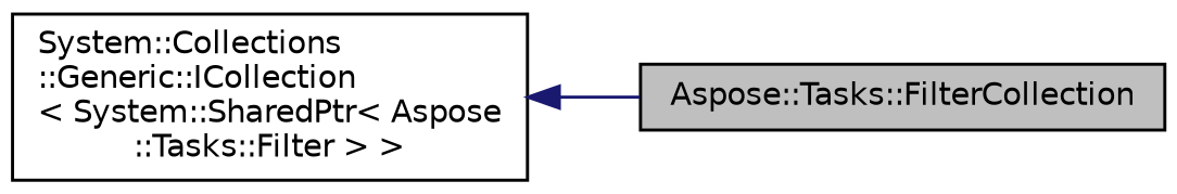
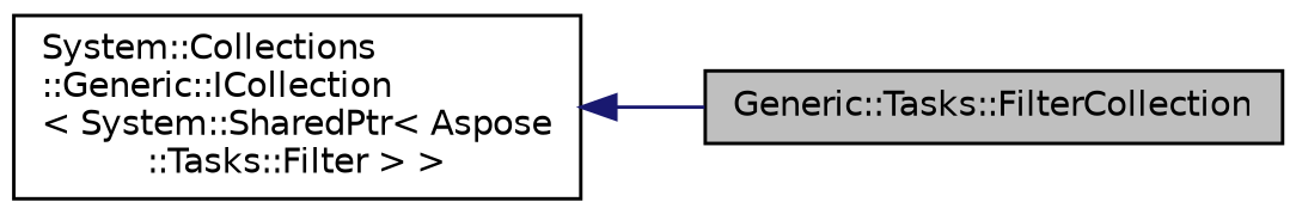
  digraph {
    rankdir=LR
    node [color=black fontname=Helvetica fontsize=10 shape=record style=filled]
-   n1 [fillcolor=grey75 fontcolor=black height=0.2 label="Aspose::Tasks::FilterCollection" width=0.4]
+   n1 [fillcolor=grey75 fontcolor=black height=0.2 label="Generic::Tasks::FilterCollection" width=0.4]
    n2 [fillcolor=white height=0.2 label="System::Collections\l::Generic::ICollection\l\< System::SharedPtr\< Aspose\l::Tasks::Filter \> \>" width=0.4]
    n2 -> n1 [color=midnightblue dir=back fontname=Helvetica fontsize=10 labelfontname=Helvetica labelfontsize=10 style=solid]
  }
